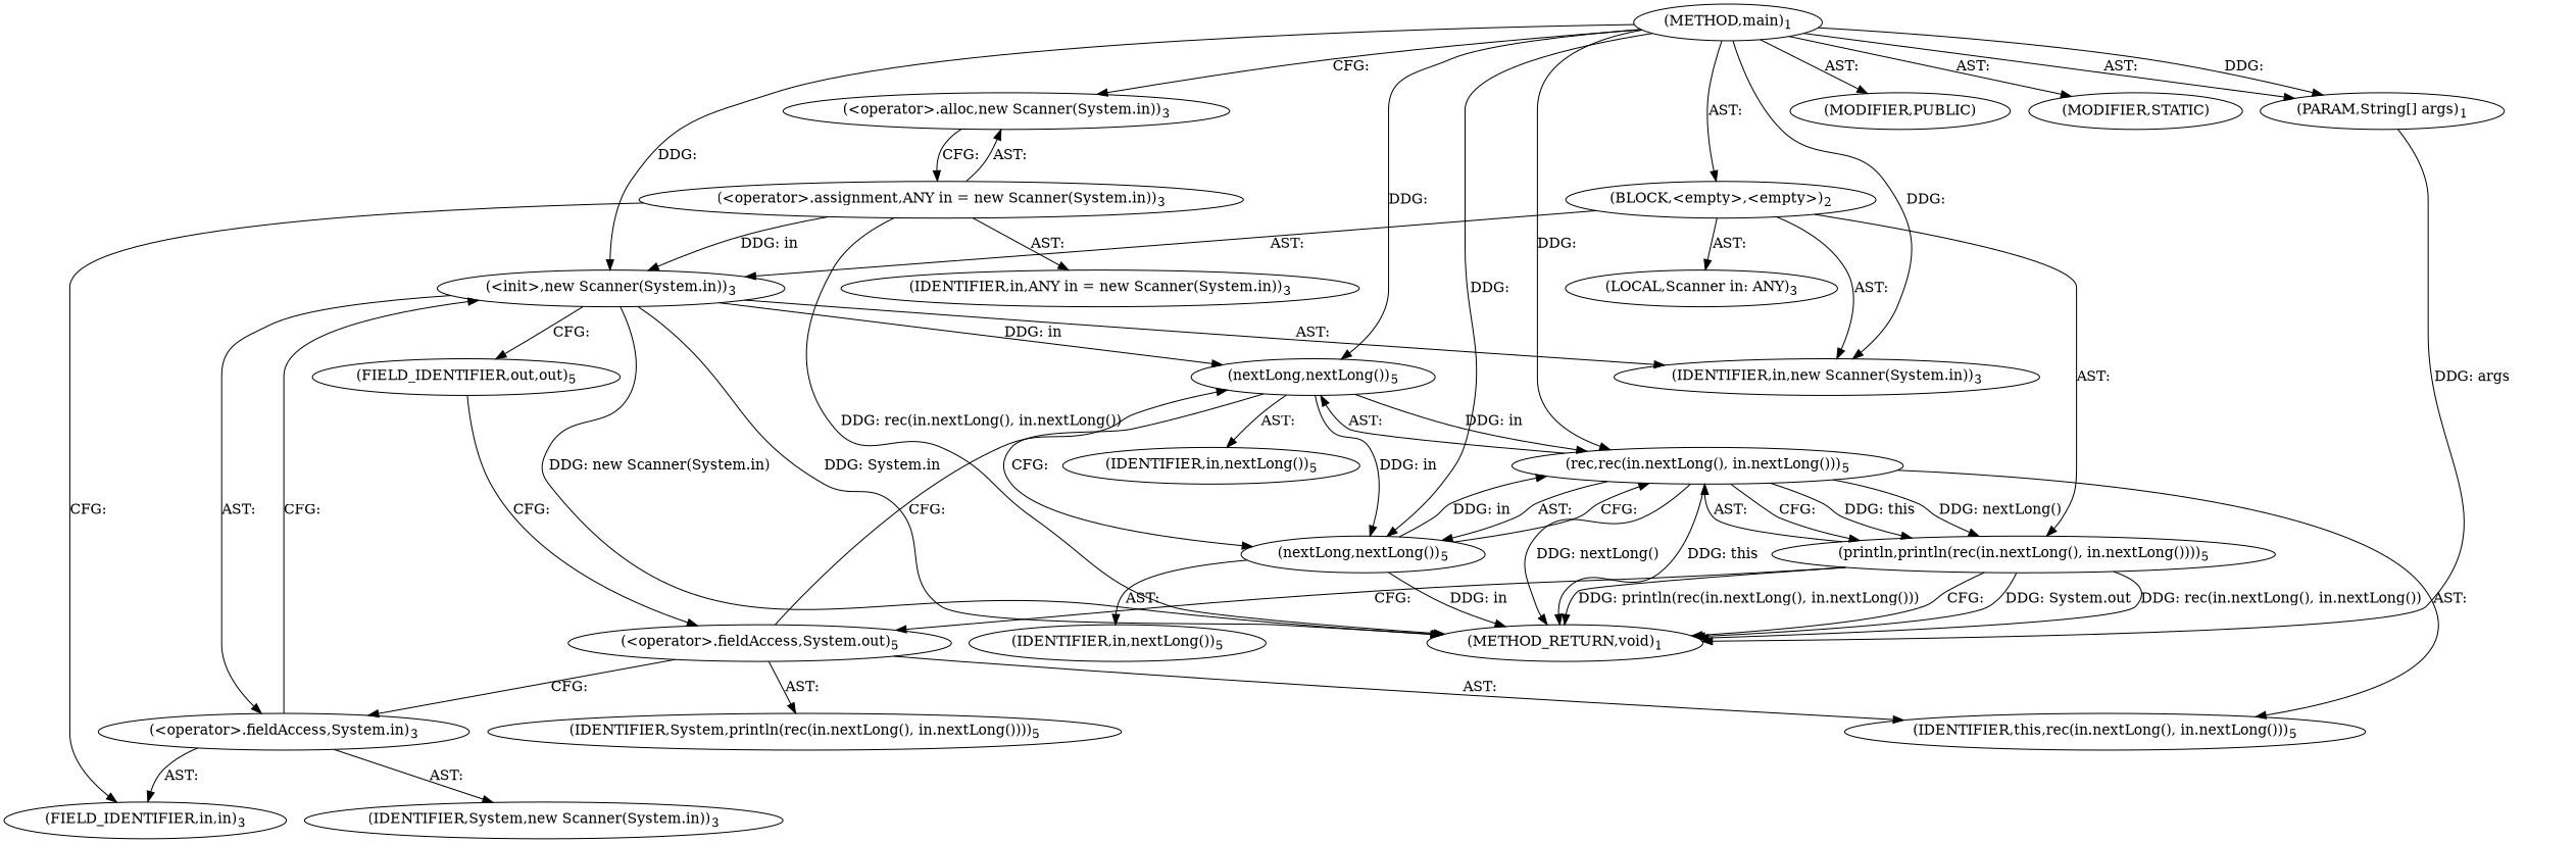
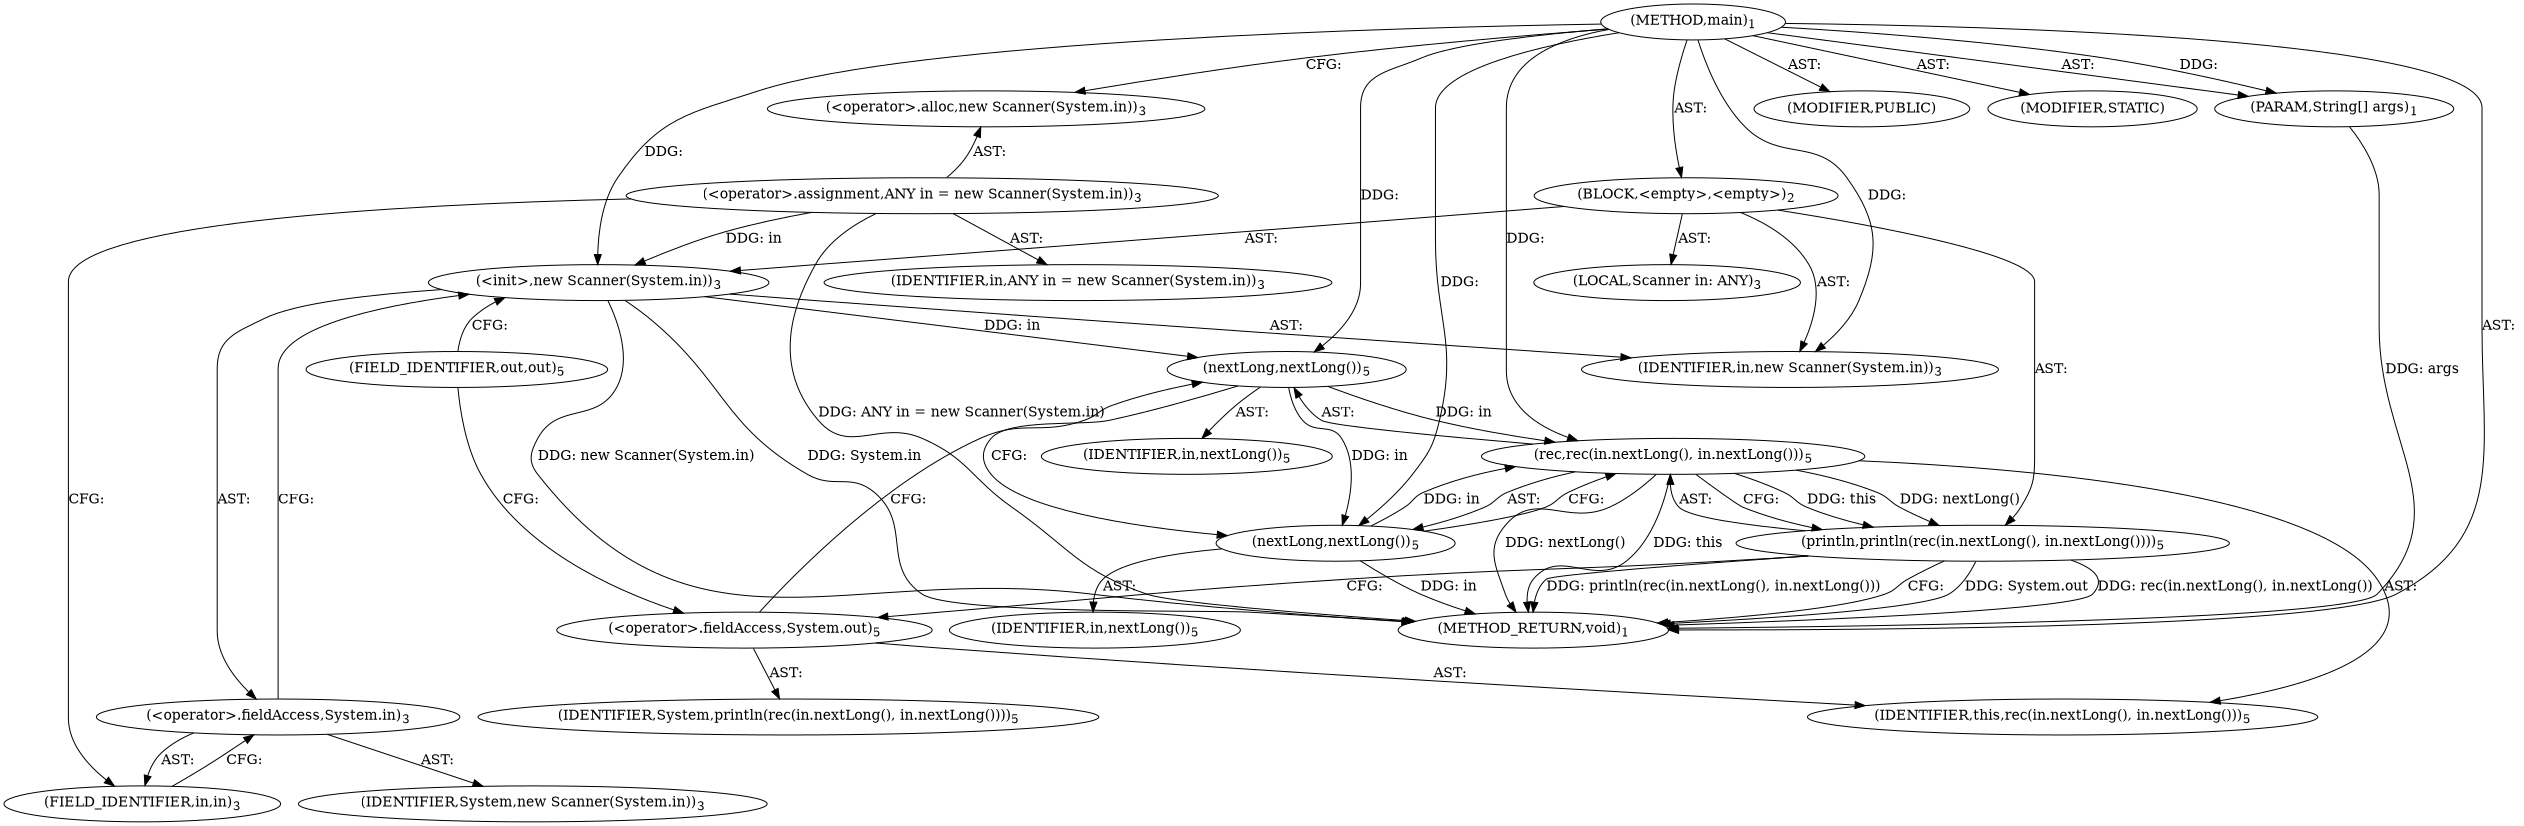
  digraph {
    n1 [label=<(METHOD,main)<SUB>1</SUB>>]
    n2 [label=<(PARAM,String[] args)<SUB>1</SUB>>]
    n3 [label=<(BLOCK,&lt;empty&gt;,&lt;empty&gt;)<SUB>2</SUB>>]
    n4 [label=<(&lt;operator&gt;.alloc,new Scanner(System.in))<SUB>3</SUB>>]
    n5 [label=<(&lt;init&gt;,new Scanner(System.in))<SUB>3</SUB>>]
    n6 [label=<(rec,rec(in.nextLong(), in.nextLong()))<SUB>5</SUB>>]
    n7 [label=<(nextLong,nextLong())<SUB>5</SUB>>]
    n8 [label=<(nextLong,nextLong())<SUB>5</SUB>>]
    n9 [label=<(MODIFIER,PUBLIC)>]
    n10 [label=<(MODIFIER,STATIC)>]
    n11 [label=<(METHOD_RETURN,void)<SUB>1</SUB>>]
    n12 [label=<(IDENTIFIER,in,new Scanner(System.in))<SUB>3</SUB>>]
    n13 [label=<(LOCAL,Scanner in: ANY)<SUB>3</SUB>>]
    n14 [label=<(println,println(rec(in.nextLong(), in.nextLong())))<SUB>5</SUB>>]
    n15 [label=<(&lt;operator&gt;.assignment,ANY in = new Scanner(System.in))<SUB>3</SUB>>]
    n16 [label=<(IDENTIFIER,in,ANY in = new Scanner(System.in))<SUB>3</SUB>>]
    n17 [label=<(FIELD_IDENTIFIER,in,in)<SUB>3</SUB>>]
    n18 [label=<(&lt;operator&gt;.fieldAccess,System.in)<SUB>3</SUB>>]
    n19 [label=<(FIELD_IDENTIFIER,out,out)<SUB>5</SUB>>]
    n20 [label=<(IDENTIFIER,this,rec(in.nextLong(), in.nextLong()))<SUB>5</SUB>>]
    n21 [label=<(IDENTIFIER,in,nextLong())<SUB>5</SUB>>]
    n22 [label=<(IDENTIFIER,in,nextLong())<SUB>5</SUB>>]
    n23 [label=<(&lt;operator&gt;.fieldAccess,System.out)<SUB>5</SUB>>]
    n24 [label=<(IDENTIFIER,System,new Scanner(System.in))<SUB>3</SUB>>]
    n25 [label=<(IDENTIFIER,System,println(rec(in.nextLong(), in.nextLong())))<SUB>5</SUB>>]
    n1 -> n2 [label="AST: "]
    n1 -> n2 [label="DDG: "]
    n1 -> n3 [label="AST: "]
    n1 -> n4 [label="CFG: "]
    n1 -> n5 [label="DDG: "]
    n1 -> n6 [label="DDG: "]
    n1 -> n7 [label="DDG: "]
    n1 -> n8 [label="DDG: "]
    n1 -> n9 [label="AST: "]
    n1 -> n10 [label="AST: "]
+   n1 -> n11 [label="AST: "]
    n1 -> n12 [label="DDG: "]
    n2 -> n11 [label="DDG: args"]
    n3 -> n5 [label="AST: "]
    n3 -> n12 [label="AST: "]
    n3 -> n13 [label="AST: "]
    n3 -> n14 [label="AST: "]
-   n4 -> n15 [label="CFG: "]
    n5 -> n7 [label="DDG: in"]
    n5 -> n11 [label="DDG: System.in"]
    n5 -> n11 [label="DDG: new Scanner(System.in)"]
    n5 -> n12 [label="AST: "]
    n5 -> n18 [label="AST: "]
-   n5 -> n19 [label="CFG: "]
+   n19 -> n5 [label="CFG: "]
    n6 -> n7 [label="AST: "]
    n6 -> n8 [label="AST: "]
    n6 -> n11 [label="DDG: nextLong()"]
    n6 -> n11 [label="DDG: this"]
    n6 -> n14 [label="CFG: "]
    n6 -> n14 [label="DDG: this"]
    n6 -> n14 [label="DDG: nextLong()"]
    n6 -> n20 [label="AST: "]
    n7 -> n6 [label="DDG: in"]
    n7 -> n8 [label="CFG: "]
    n7 -> n8 [label="DDG: in"]
    n7 -> n21 [label="AST: "]
    n8 -> n6 [label="CFG: "]
    n8 -> n6 [label="DDG: in"]
    n8 -> n11 [label="DDG: in"]
    n8 -> n22 [label="AST: "]
    n14 -> n6 [label="AST: "]
    n14 -> n11 [label="CFG: "]
    n14 -> n11 [label="DDG: System.out"]
    n14 -> n11 [label="DDG: rec(in.nextLong(), in.nextLong())"]
    n14 -> n11 [label="DDG: println(rec(in.nextLong(), in.nextLong()))"]
    n14 -> n23 [label="CFG: "]
    n15 -> n4 [label="AST: "]
    n15 -> n5 [label="DDG: in"]
-   n15 -> n11 [label="DDG: rec(in.nextLong(), in.nextLong())"]
+   n15 -> n11 [label="DDG: ANY in = new Scanner(System.in)"]
    n15 -> n16 [label="AST: "]
    n15 -> n17 [label="CFG: "]
-   n23 -> n18 [label="CFG: "]
+   n17 -> n18 [label="CFG: "]
    n18 -> n5 [label="CFG: "]
    n18 -> n17 [label="AST: "]
    n18 -> n24 [label="AST: "]
    n19 -> n23 [label="CFG: "]
    n23 -> n7 [label="CFG: "]
    n23 -> n20 [label="AST: "]
    n23 -> n25 [label="AST: "]
  }
